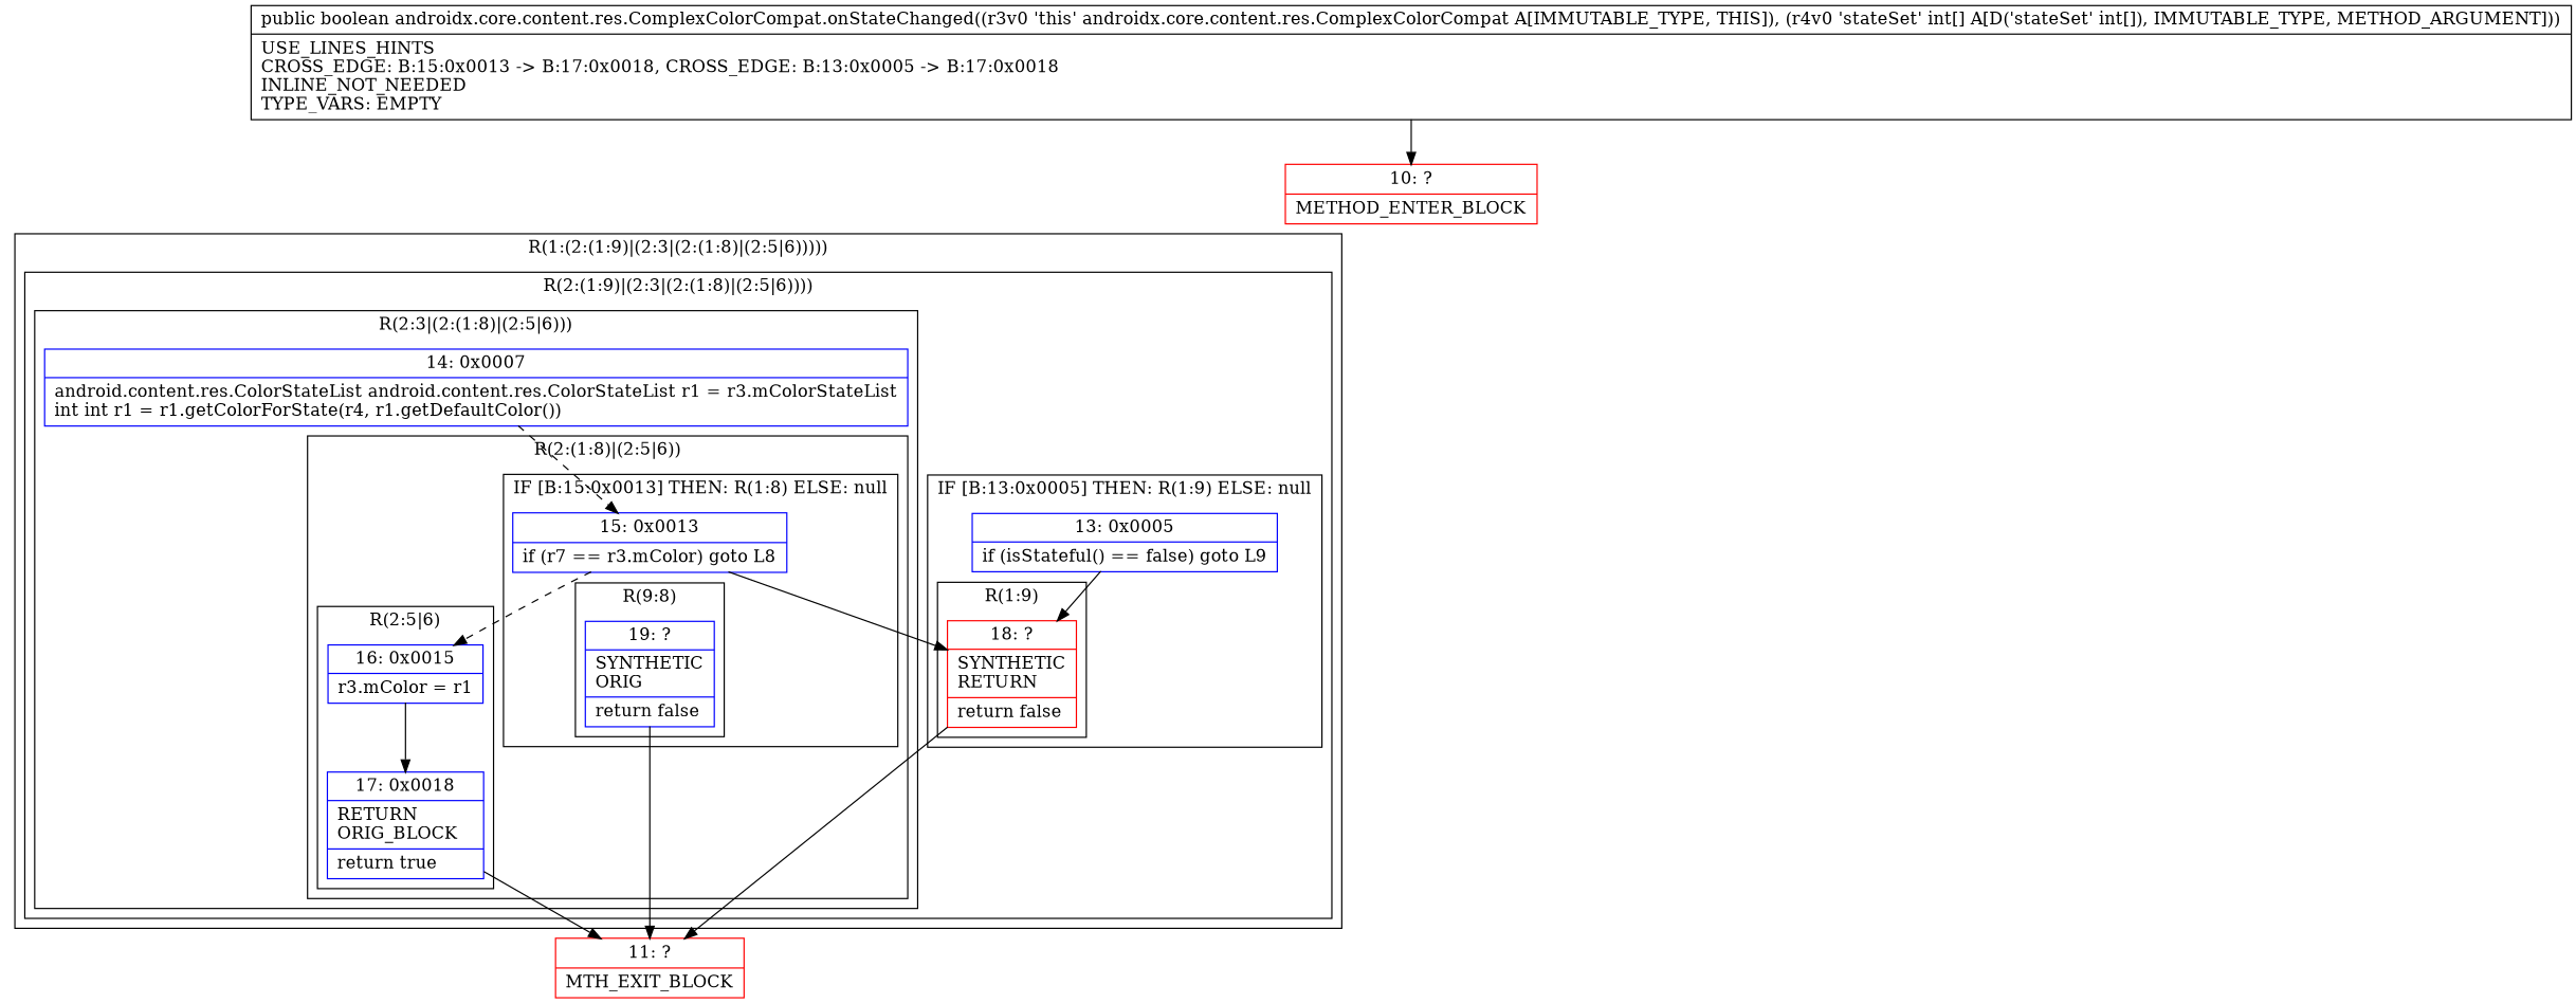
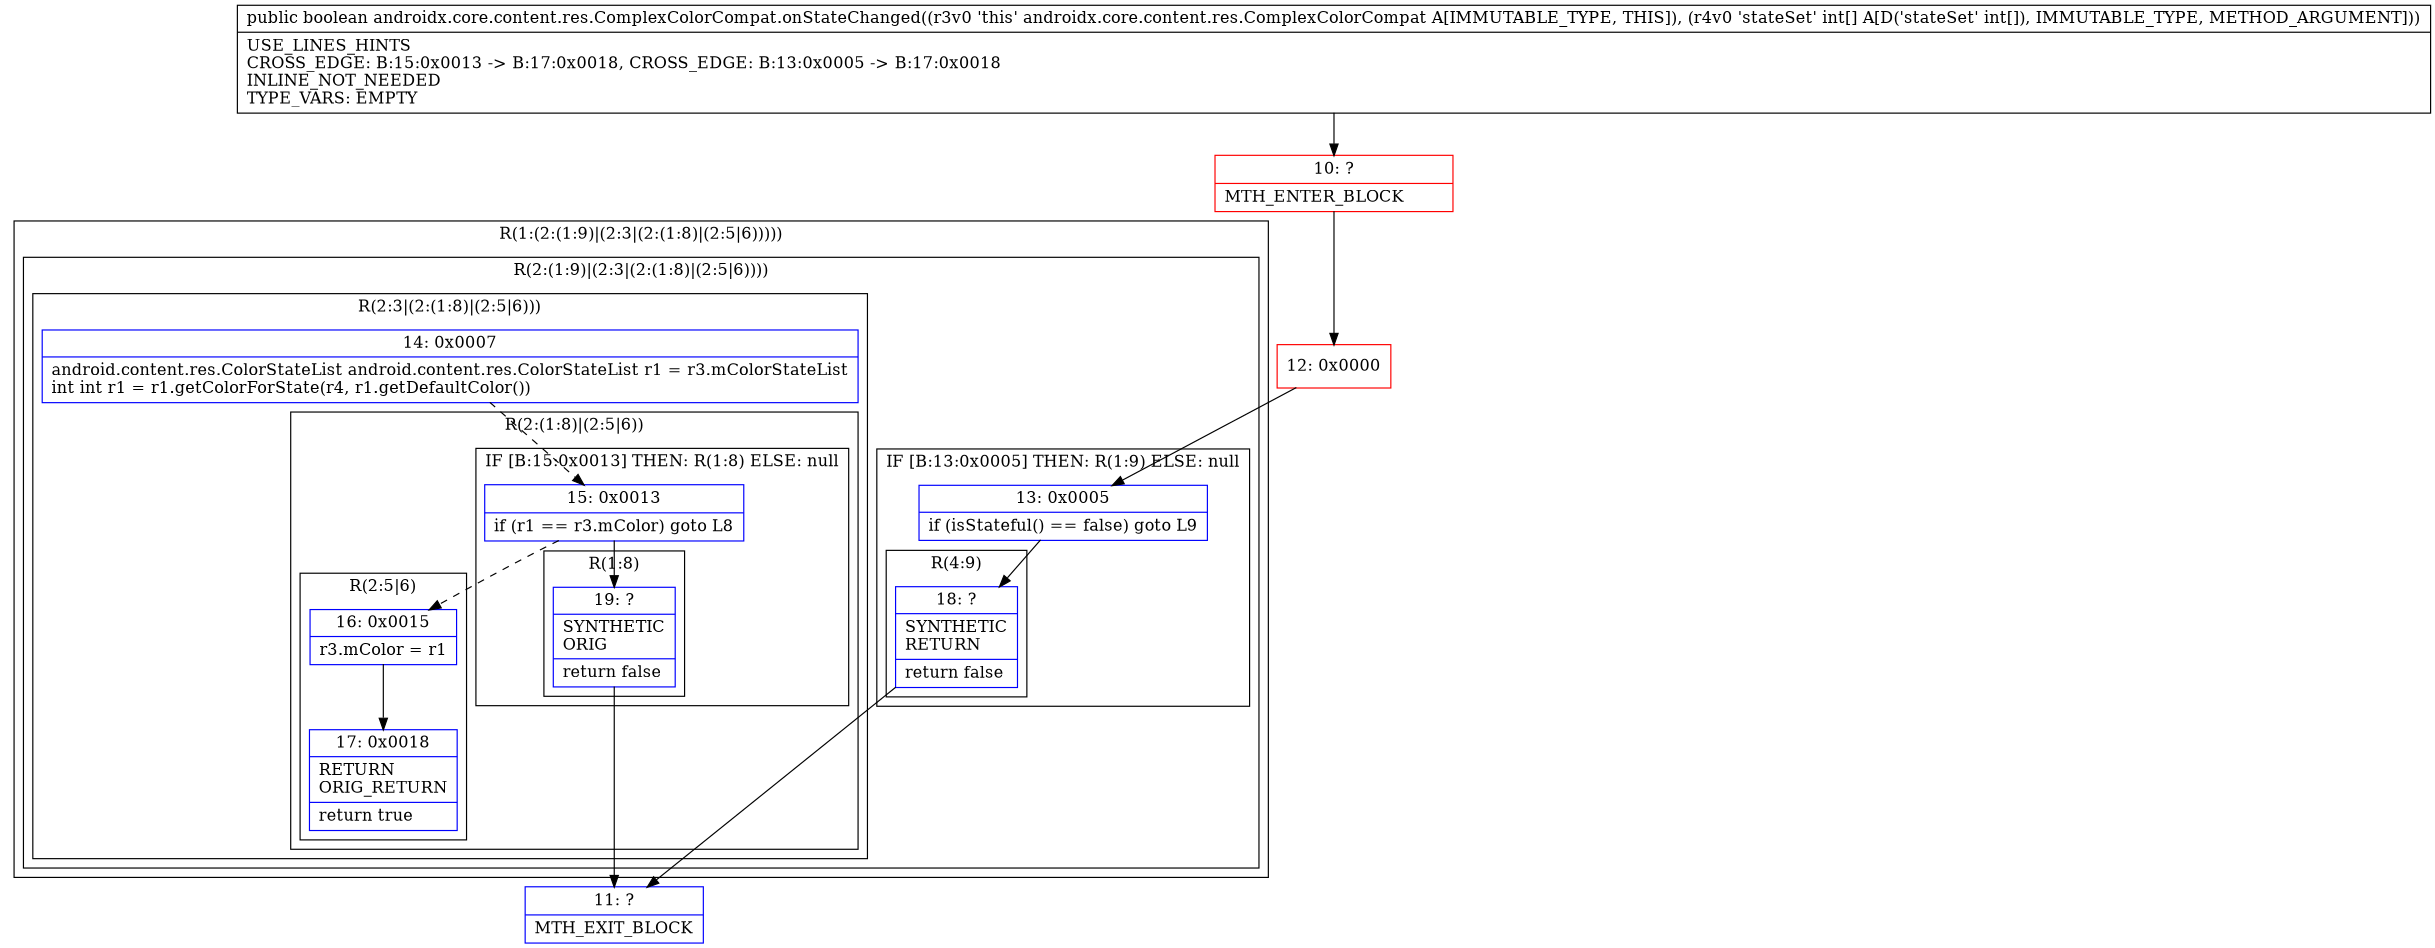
  digraph {
    node [color=blue shape=record]
-   n1 [color=red label="{18\:\ ?|SYNTHETIC\lRETURN\l|return false\l}"]
+   n1 [label="{18\:\ ?|SYNTHETIC\lRETURN\l|return false\l}"]
    n2 [label="{13\:\ 0x0005|if (isStateful() == false) goto L9\l}"]
    n3 [label="{19\:\ ?|SYNTHETIC\lORIG\l|return false\l}"]
-   n4 [label="{15\:\ 0x0013|if (r7 == r3.mColor) goto L8\l}"]
+   n4 [label="{15\:\ 0x0013|if (r1 == r3.mColor) goto L8\l}"]
    n5 [label="{16\:\ 0x0015|r3.mColor = r1\l}"]
-   n6 [label="{17\:\ 0x0018|RETURN\lORIG_BLOCK\l|return true\l}"]
+   n6 [label="{17\:\ 0x0018|RETURN\lORIG_RETURN\l|return true\l}"]
    n7 [label="{14\:\ 0x0007|android.content.res.ColorStateList android.content.res.ColorStateList r1 = r3.mColorStateList\lint int r1 = r1.getColorForState(r4, r1.getDefaultColor())\l}"]
-   n8 [color=red label="{11\:\ ?|MTH_EXIT_BLOCK\l}"]
-   n9 [color=red label="{10\:\ ?|METHOD_ENTER_BLOCK\l}"]
+   n8 [label="{11\:\ ?|MTH_EXIT_BLOCK\l}"]
+   n9 [color=red label="{10\:\ ?|MTH_ENTER_BLOCK\l}"]
+   n10 [color=red label="{12\:\ 0x0000}"]
    n11 [label="{public boolean androidx.core.content.res.ComplexColorCompat.onStateChanged((r3v0 'this' androidx.core.content.res.ComplexColorCompat A[IMMUTABLE_TYPE, THIS]), (r4v0 'stateSet' int[] A[D('stateSet' int[]), IMMUTABLE_TYPE, METHOD_ARGUMENT]))  | USE_LINES_HINTS\lCROSS_EDGE: B:15:0x0013 \-\> B:17:0x0018, CROSS_EDGE: B:13:0x0005 \-\> B:17:0x0018\lINLINE_NOT_NEEDED\lTYPE_VARS: EMPTY\l}" color=""]
    subgraph cluster_1 {
      label="R(1:(2:(1:9)|(2:3|(2:(1:8)|(2:5|6)))))"
      subgraph cluster_2 {
        label="R(2:(1:9)|(2:3|(2:(1:8)|(2:5|6))))"
        subgraph cluster_3 {
          label="IF [B:13:0x0005] THEN: R(1:9) ELSE: null"
          n2
          subgraph cluster_4 {
-           label="R(1:9)"
+           label="R(4:9)"
            n1
          }
        }
        subgraph cluster_5 {
          label="R(2:3|(2:(1:8)|(2:5|6)))"
          n7
          subgraph cluster_6 {
            label="R(2:(1:8)|(2:5|6))"
            subgraph cluster_7 {
              label="IF [B:15:0x0013] THEN: R(1:8) ELSE: null"
              n4
              subgraph cluster_8 {
-               label="R(9:8)"
+               label="R(1:8)"
                n3
              }
            }
            subgraph cluster_9 {
              label="R(2:5|6)"
              n5
              n6
            }
          }
        }
      }
    }
    n1 -> n8
    n2 -> n1
    n3 -> n8
-   n4 -> n1
+   n4 -> n3
    n4 -> n5 [style=dashed]
    n5 -> n6
-   n6 -> n8
    n7 -> n4 [style=dashed]
+   n9 -> n10
+   n10 -> n2
    n11 -> n9
  }
